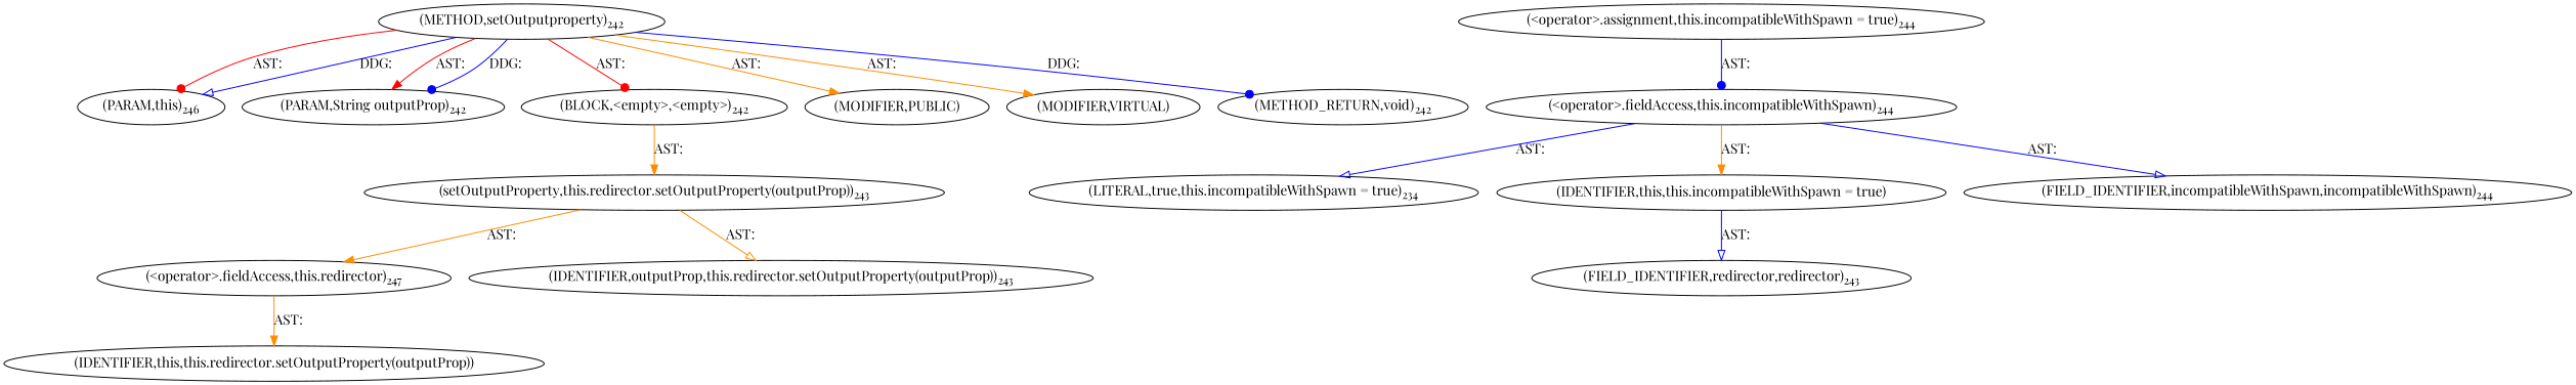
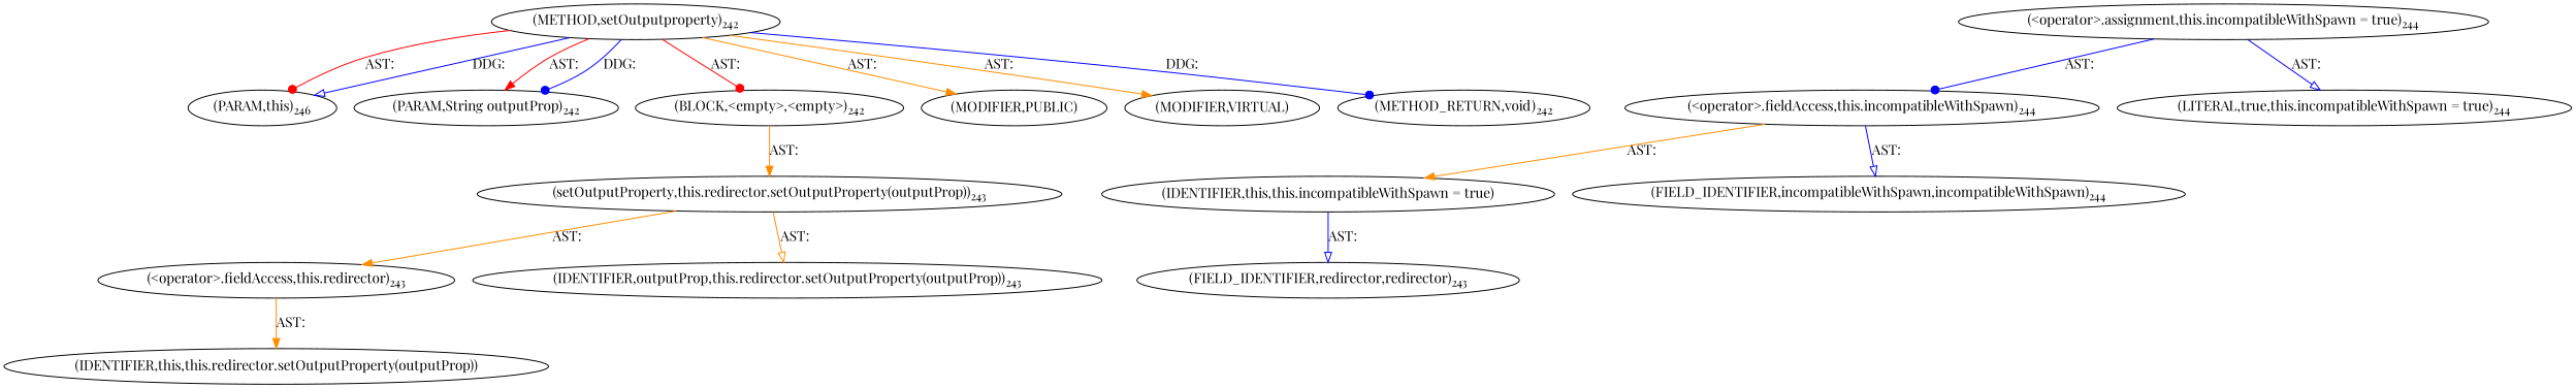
  digraph {
    fontname="Playfair Display"
    node [fontname="Playfair Display"]
    edge [arrowhead=normal color=blue fontname="Playfair Display"]
    n1 [label=<(METHOD,setOutputproperty)<SUB>242</SUB>>]
    n2 [label=<(PARAM,this)<SUB>246</SUB>>]
    n3 [label=<(PARAM,String outputProp)<SUB>242</SUB>>]
    n4 [label=<(BLOCK,&lt;empty&gt;,&lt;empty&gt;)<SUB>242</SUB>>]
    n5 [label=<(MODIFIER,PUBLIC)>]
    n6 [label=<(MODIFIER,VIRTUAL)>]
    n7 [label=<(METHOD_RETURN,void)<SUB>242</SUB>>]
    n8 [label=<(setOutputProperty,this.redirector.setOutputProperty(outputProp))<SUB>243</SUB>>]
-   n9 [label=<(&lt;operator&gt;.fieldAccess,this.redirector)<SUB>247</SUB>>]
+   n9 [label=<(&lt;operator&gt;.fieldAccess,this.redirector)<SUB>243</SUB>>]
    n10 [label=<(IDENTIFIER,outputProp,this.redirector.setOutputProperty(outputProp))<SUB>243</SUB>>]
    n11 [label=<(&lt;operator&gt;.assignment,this.incompatibleWithSpawn = true)<SUB>244</SUB>>]
    n12 [label=<(&lt;operator&gt;.fieldAccess,this.incompatibleWithSpawn)<SUB>244</SUB>>]
-   n13 [label=<(LITERAL,true,this.incompatibleWithSpawn = true)<SUB>234</SUB>>]
+   n13 [label=<(LITERAL,true,this.incompatibleWithSpawn = true)<SUB>244</SUB>>]
    n14 [label=<(IDENTIFIER,this,this.redirector.setOutputProperty(outputProp))>]
    n15 [label=<(FIELD_IDENTIFIER,redirector,redirector)<SUB>243</SUB>>]
    n16 [label=<(IDENTIFIER,this,this.incompatibleWithSpawn = true)>]
    n17 [label=<(FIELD_IDENTIFIER,incompatibleWithSpawn,incompatibleWithSpawn)<SUB>244</SUB>>]
    n1 -> n2 [arrowhead=dot color=red label="AST: "]
    n1 -> n2 [arrowhead=onormal label="DDG: "]
    n1 -> n3 [color=red label="AST: "]
    n1 -> n3 [arrowhead=dot label="DDG: "]
    n1 -> n4 [arrowhead=dot color=red label="AST: "]
    n1 -> n5 [color=darkorange label="AST: "]
    n1 -> n6 [color=darkorange label="AST: "]
    n1 -> n7 [arrowhead=dot label="DDG: "]
    n4 -> n8 [color=darkorange label="AST: "]
    n8 -> n9 [color=darkorange label="AST: "]
    n8 -> n10 [arrowhead=onormal color=darkorange label="AST: "]
    n9 -> n14 [color=darkorange label="AST: "]
    n11 -> n12 [arrowhead=dot label="AST: "]
-   n12 -> n13 [arrowhead=onormal label="AST: "]
+   n11 -> n13 [arrowhead=onormal label="AST: "]
    n12 -> n16 [color=darkorange label="AST: "]
    n12 -> n17 [arrowhead=onormal label="AST: "]
    n16 -> n15 [arrowhead=onormal label="AST: "]
  }
